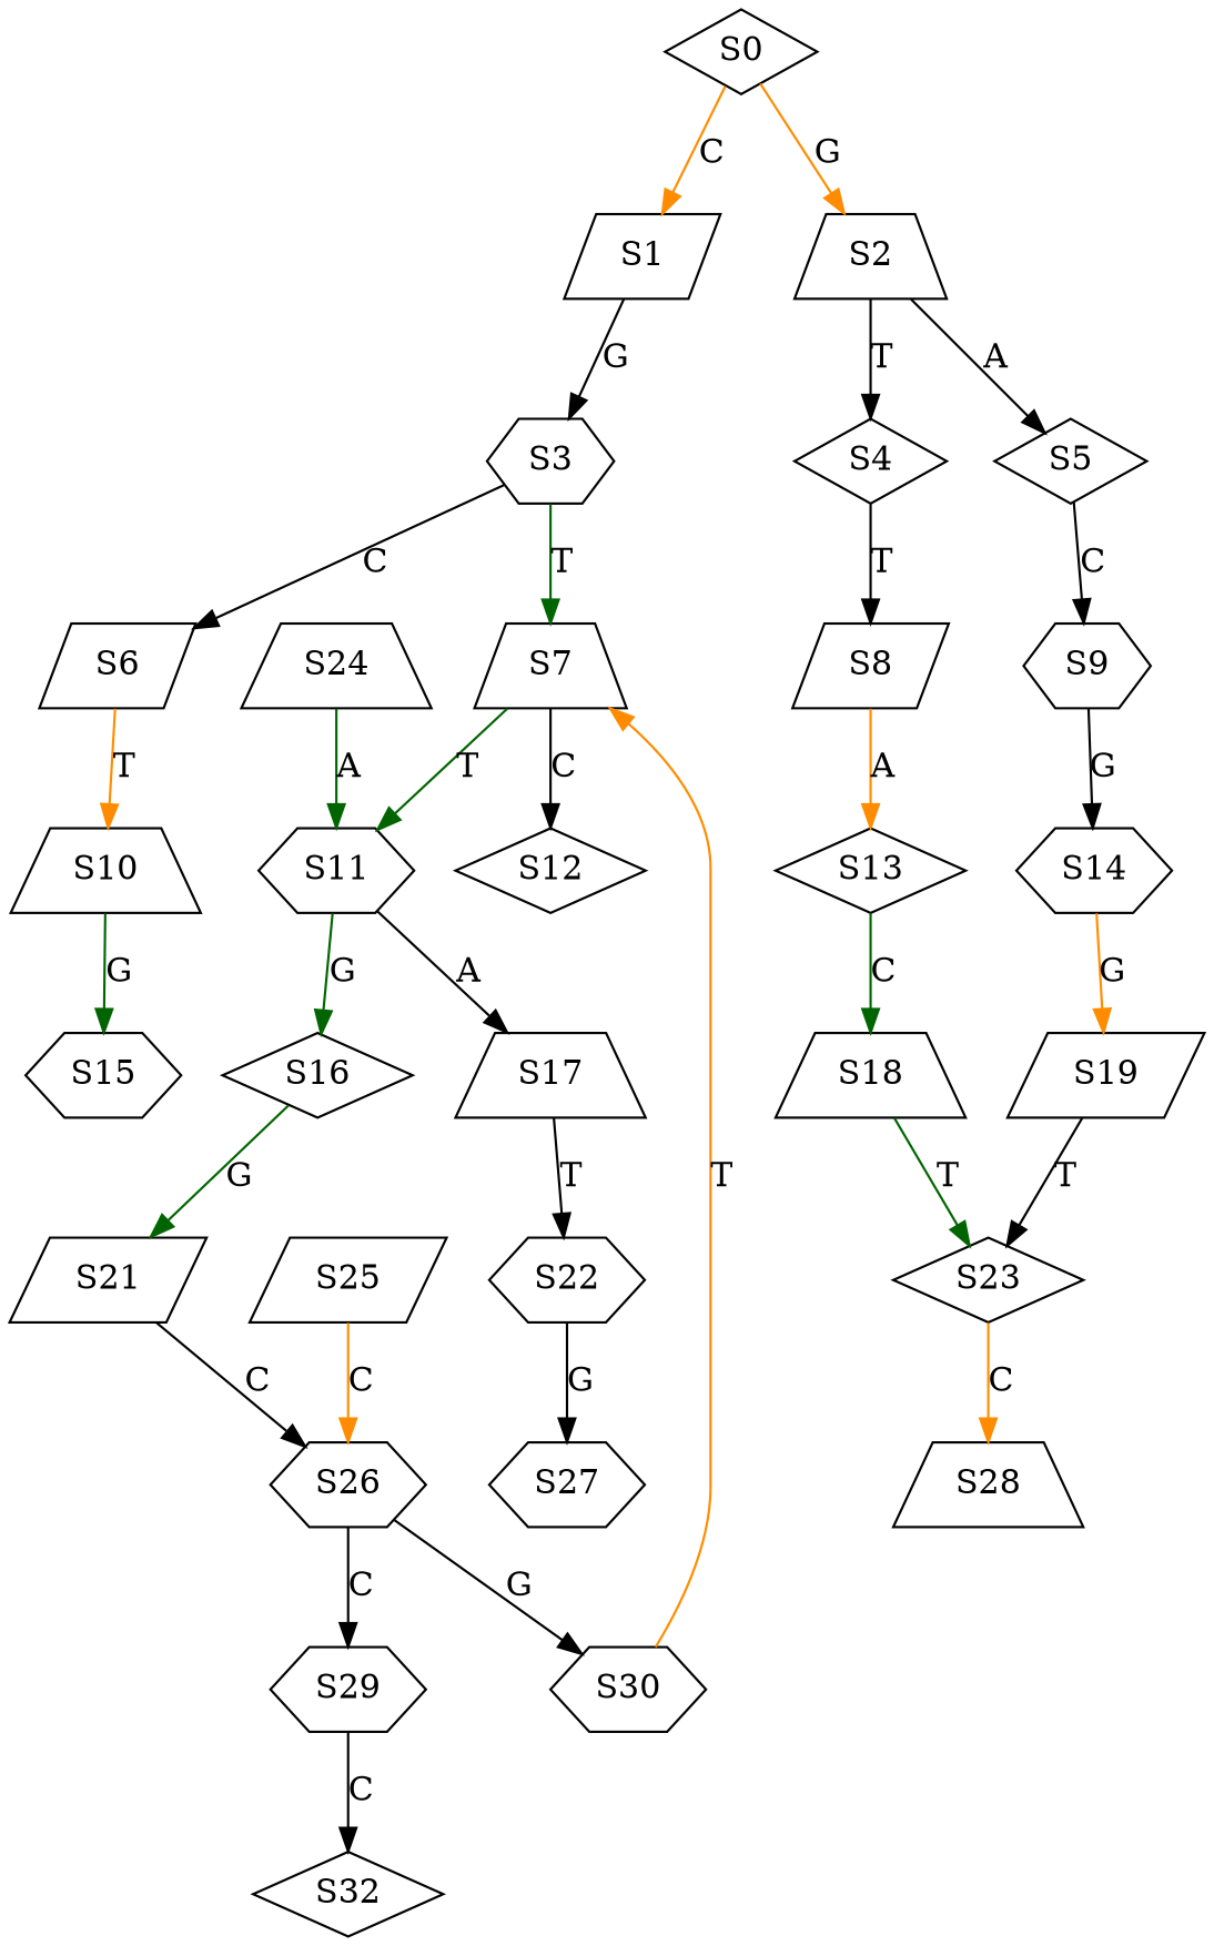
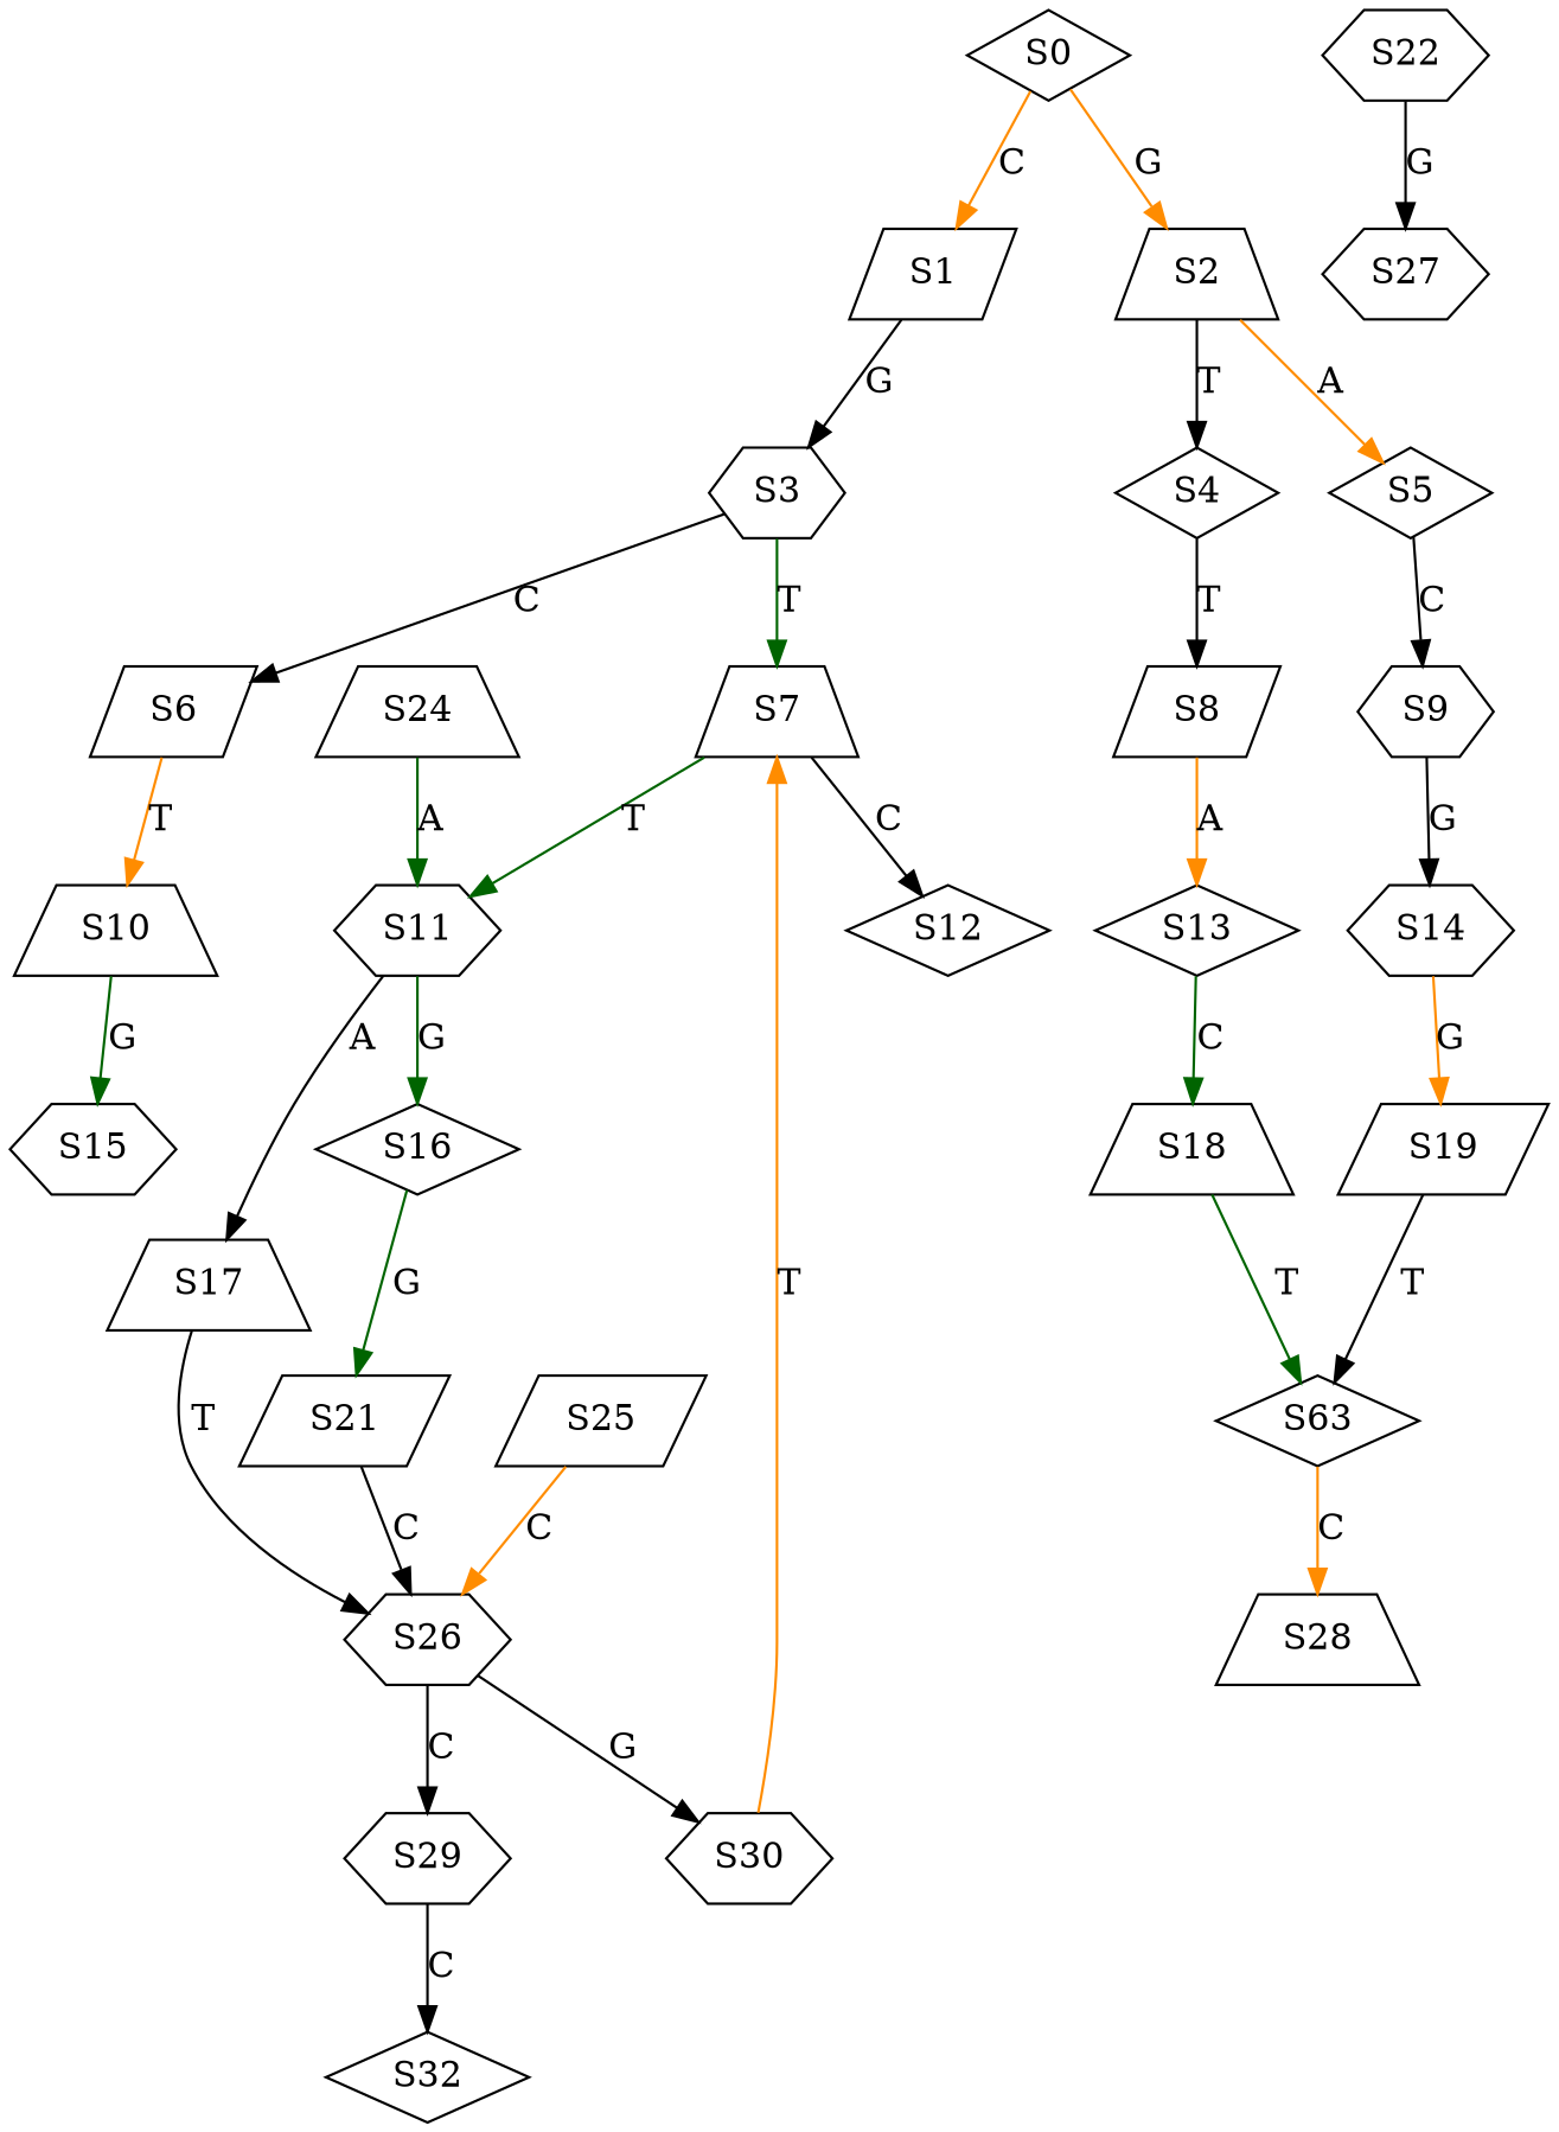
  strict digraph {
    node [shape=hexagon]
    edge [color=black]
    S1 [shape=parallelogram]
    S0 [shape=diamond]
    S2 [shape=trapezium]
    S3
    S4 [shape=diamond]
    S5 [shape=diamond]
    S6 [shape=parallelogram]
    S7 [shape=trapezium]
    S8 [shape=parallelogram]
    S9
    S10 [shape=trapezium]
    S11
    S12 [shape=diamond]
    S13 [shape=diamond]
    S14
    S15
    S16 [shape=diamond]
    S17 [shape=trapezium]
    S18 [shape=trapezium]
    S19 [shape=parallelogram]
    S21 [shape=parallelogram]
    S22
-   S23 [shape=diamond]
+   S23 [shape=diamond label=S63]
    S26
    S27
    S28 [shape=trapezium]
    S24 [shape=trapezium]
    S25 [shape=parallelogram]
    S29
    S30
    S32 [shape=diamond]
    S1 -> S3 [label=G]
    S0 -> S1 [color=darkorange label=C]
    S0 -> S2 [color=darkorange label=G]
    S2 -> S4 [label=T]
-   S2 -> S5 [label=A]
+   S2 -> S5 [color=darkorange label=A]
    S3 -> S6 [label=C]
    S3 -> S7 [color=darkgreen label=T]
    S4 -> S8 [label=T]
    S5 -> S9 [label=C]
    S6 -> S10 [color=darkorange label=T]
    S7 -> S11 [color=darkgreen label=T]
    S7 -> S12 [label=C]
    S8 -> S13 [color=darkorange label=A]
    S9 -> S14 [label=G]
    S10 -> S15 [color=darkgreen label=G]
    S11 -> S16 [color=darkgreen label=G]
    S11 -> S17 [label=A]
    S13 -> S18 [color=darkgreen label=C]
    S14 -> S19 [color=darkorange label=G]
    S16 -> S21 [color=darkgreen label=G]
-   S17 -> S22 [label=T]
+   S17 -> S26 [label=T]
    S18 -> S23 [color=darkgreen label=T]
    S19 -> S23 [label=T]
    S21 -> S26 [label=C]
    S22 -> S27 [label=G]
    S23 -> S28 [color=darkorange label=C]
    S26 -> S29 [label=C]
    S26 -> S30 [label=G]
    S24 -> S11 [color=darkgreen label=A]
    S25 -> S26 [color=darkorange label=C]
    S29 -> S32 [label=C]
    S30 -> S7 [color=darkorange label=T]
  }
